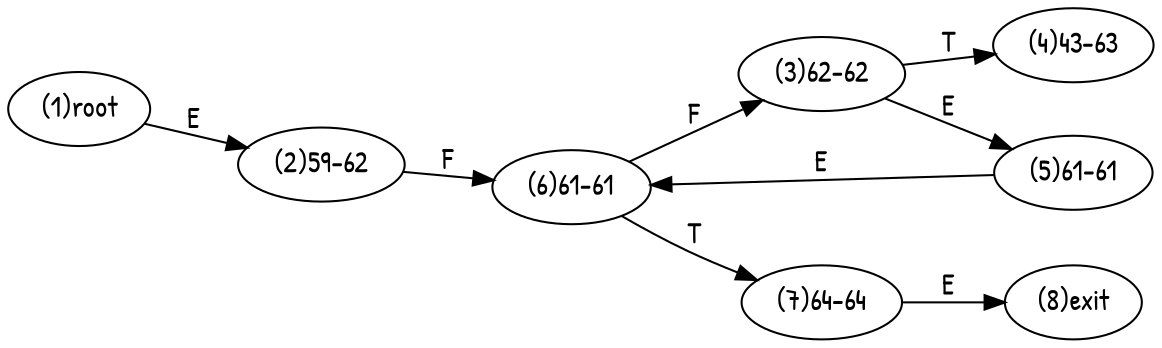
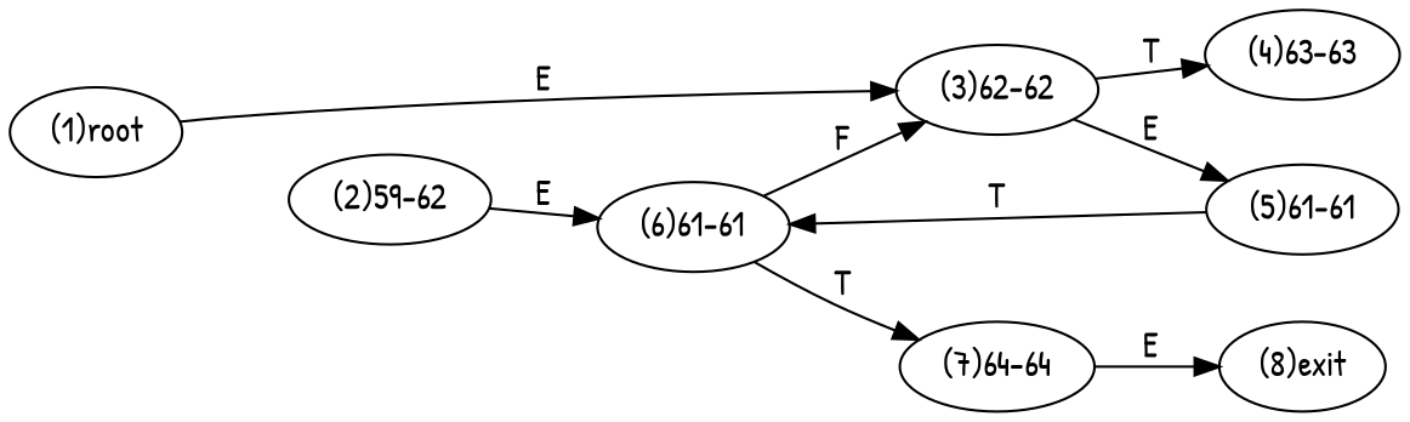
  digraph {
    fontname="Patrick Hand"
    rankdir=LR
    node [fontname="Patrick Hand"]
    edge [fontname="Patrick Hand"]
    n1 [label="(1)root"]
    n2 [label="(2)59-62"]
    n3 [label="(6)61-61"]
    n4 [label="(3)62-62"]
    n5 [label="(7)64-64"]
-   n6 [label="(4)43-63"]
+   n6 [label="(4)63-63"]
    n7 [label="(5)61-61"]
    n8 [label="(8)exit"]
-   n1 -> n2 [label=E]
-   n2 -> n3 [label=F]
+   n1 -> n4 [label=E]
+   n2 -> n3 [label=E]
    n3 -> n4 [label=F]
    n3 -> n5 [label=T]
    n4 -> n6 [label=T]
    n4 -> n7 [label=E]
    n5 -> n8 [label=E]
-   n7 -> n3 [label=E]
+   n7 -> n3 [label=T]
  }
